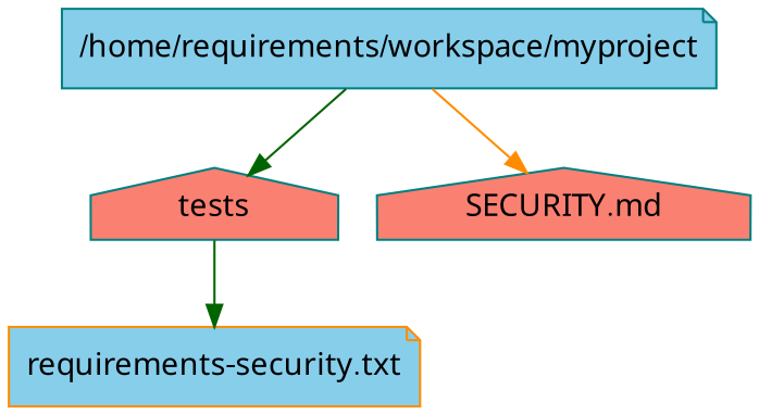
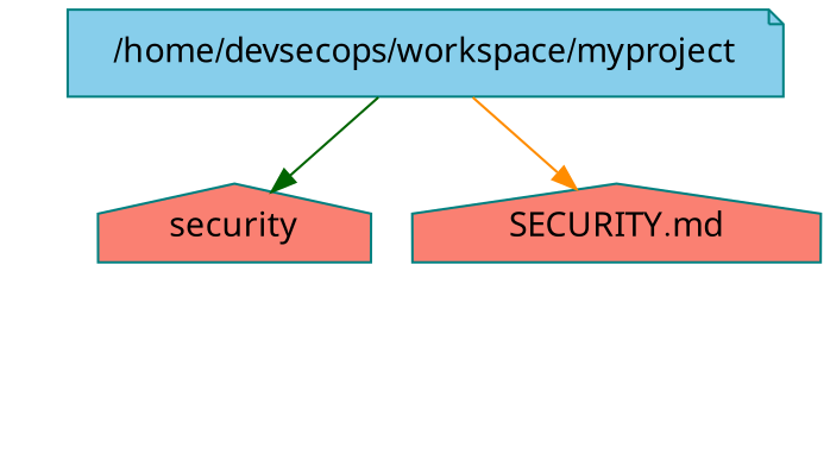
  digraph {
    node [color=teal fillcolor=skyblue fontname=Symbol fontsize=14 shape=note style=filled]
    edge [color=darkgreen fontname=Symbol fontsize=10]
-   n1 [label="/home/requirements/workspace/myproject"]
-   n2 [fillcolor=salmon label=tests shape=house]
+   n1 [label="/home/devsecops/workspace/myproject"]
+   n2 [fillcolor=salmon label=security shape=house]
    n3 [fillcolor=salmon label="SECURITY.md" shape=house]
-   n4 [color=darkorange label="requirements-security.txt"]
    n1 -> n2
    n1 -> n3 [color=darkorange]
-   n2 -> n4
  }
